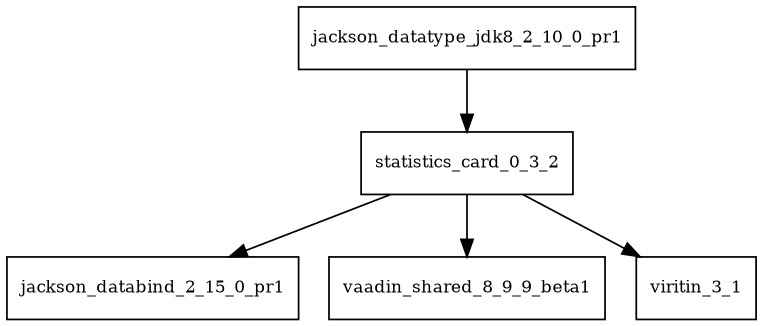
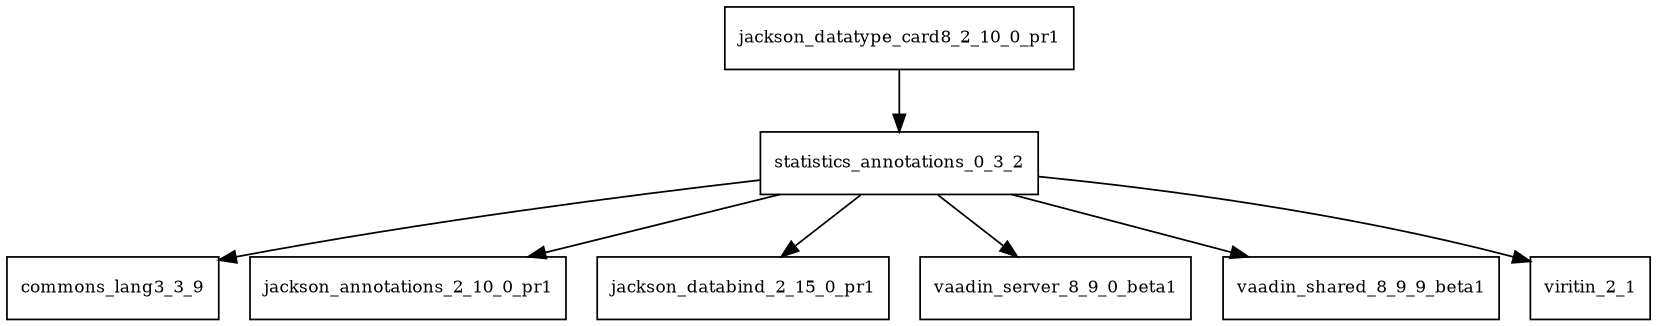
  digraph {
    node [fontsize=10.0 shape=box]
-   statistics_card_0_3_2
+   statistics_card_0_3_2 [label=statistics_annotations_0_3_2]
+   commons_lang3_3_9
+   jackson_annotations_2_10_0_pr1
    n4 [label=jackson_databind_2_15_0_pr1]
+   vaadin_server_8_9_0_beta1
    n6 [label=vaadin_shared_8_9_9_beta1]
-   viritin_2_1 [label=viritin_3_1]
-   jackson_datatype_jdk8_2_10_0_pr1
+   viritin_2_1
+   jackson_datatype_jdk8_2_10_0_pr1 [label=jackson_datatype_card8_2_10_0_pr1]
+   statistics_card_0_3_2 -> commons_lang3_3_9
+   statistics_card_0_3_2 -> jackson_annotations_2_10_0_pr1
    statistics_card_0_3_2 -> n4
+   statistics_card_0_3_2 -> vaadin_server_8_9_0_beta1
    statistics_card_0_3_2 -> n6
    statistics_card_0_3_2 -> viritin_2_1
    jackson_datatype_jdk8_2_10_0_pr1 -> statistics_card_0_3_2
  }
